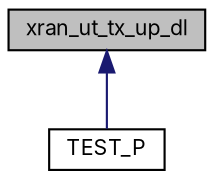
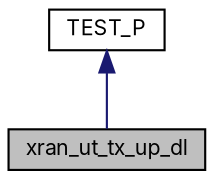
  digraph {
    rankdir=TB
    fontname=Inter
    node [color=black fontname=Inter fontsize=10 shape=record style=filled]
    n1 [fillcolor=grey75 fontcolor=black height=0.2 label=xran_ut_tx_up_dl width=0.4]
    n2 [fillcolor=white height=0.2 label=TEST_P width=0.4]
-   n1 -> n2 [color=midnightblue dir=back fontname=Inter fontsize=10 labelfontname=Helvetica labelfontsize=10 style=solid]
+   n2 -> n1 [color=midnightblue dir=back fontname=Inter fontsize=10 labelfontname=Helvetica labelfontsize=10 style=solid]
  }
